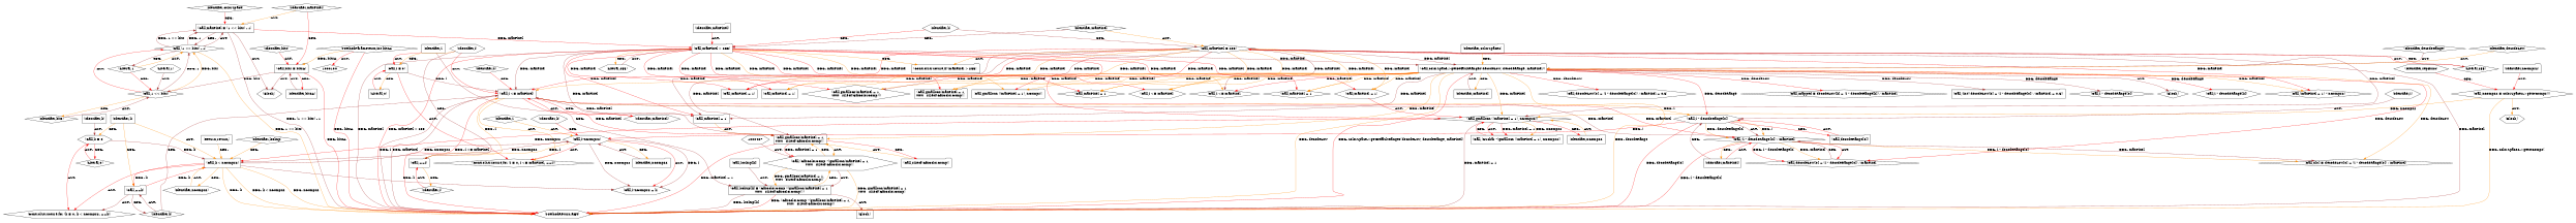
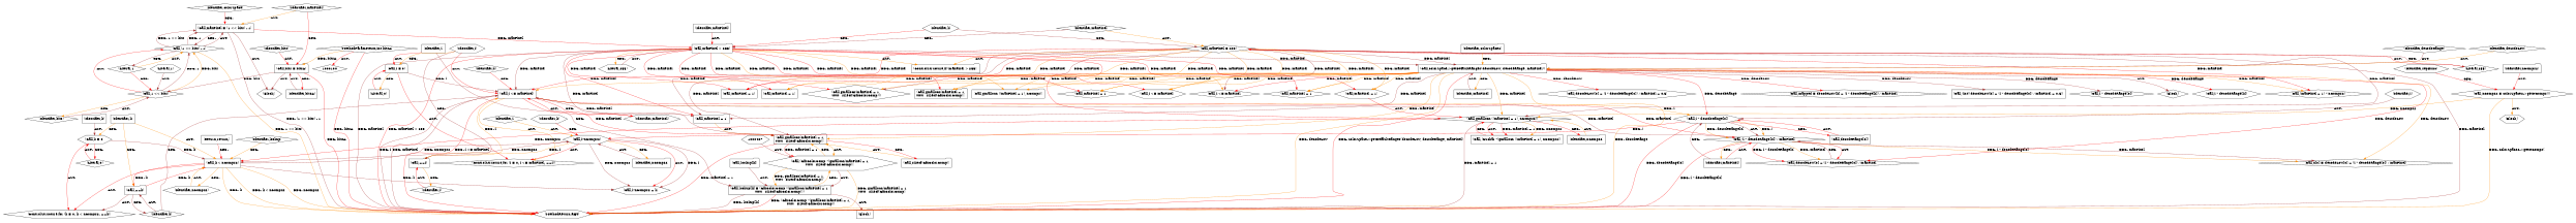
  digraph {
    node [shape=folder]
    edge [color=red]
    n1 [label="(Call,gmallocn(maxPixel + 1,\n\t\t\t\t\t   sizeof(GfxColorComp)))"]
    n2 [label="(Call,(GfxColorComp *)gmallocn(maxPixel + 1,\n\t\t\t\t\t   sizeof(GfxColorComp)))" shape=hexagon]
    n3 [label="(MethodReturn,RET)" shape=hexagon]
    n4 [label="(Call,sizeof(GfxColorComp))"]
    n5 [label="(Call,lookup[k] = (GfxColorComp *)gmallocn(maxPixel + 1,\n\t\t\t\t\t   sizeof(GfxColorComp)))"]
    n6 [label="(Call,i <= maxPixel)"]
    n7 [label="(Call,i * decodeRange[0])" shape=hexagon]
    n8 [label="(Call,(i * decodeRange[0]) / maxPixel)" shape=diamond]
    n9 [label="(ControlStructure,for (i = 0; i <= maxPixel; ++i))" shape=diamond]
    n10 [label="(Call,maxPixel + 1)"]
    n11 [label="(Identifier,maxPixel)" shape=hexagon]
    n12 [label="(Call,i*nComps2)" shape=hexagon]
    n13 [label="(Call,decodeRange[0])"]
    n14 [label="(Call,x[0] = decodeLow[0] + (i * decodeRange[0]) / maxPixel)" shape=diamond]
    n15 [label="(Call,decodeLow[0] + (i * decodeRange[0]) / maxPixel)" shape=diamond]
    n16 [label="(Identifier,maxPixel)"]
    n17 [label="(Call,++i)"]
    n18 [label="(Identifier,i)" shape=diamond]
    n19 [label="(Call,k < nComps2)"]
    n20 [label="(Call,i*nComps2 + k)" shape=hexagon]
    n21 [label="(Identifier,nComps2)"]
    n22 [label="(Call,++k)"]
    n23 [label="(Identifier,nComps2)" shape=hexagon]
    n24 [label="(ControlStructure,for (k = 0; k < nComps2; ++k))" shape=hexagon]
    n25 [label="(Call,colorSpace->getDefaultRanges(decodeLow, decodeRange, maxPixel))"]
    n26 [label="(Call,gmallocn ((maxPixel + 1), nComps2))" shape=diamond]
    n27 [label="(Call,maxPixel + 1)"]
    n28 [label="(Call,maxPixel + 1)"]
    n29 [label="(Call,gmallocn(maxPixel + 1,\n \t\t\t\t\t   sizeof(GfxColorComp)))" shape=diamond]
    n30 [label="(Call,gmallocn(maxPixel + 1,\n\t\t\t\t\t   sizeof(GfxColorComp)))"]
    n31 [label="(Call,decodeLow[0] + (i * decodeRange[0]) / maxPixel + 0.5)" shape=hexagon]
    n32 [label="(Call,mapped = decodeLow[k] + (i * decodeRange[k]) / maxPixel)" shape=diamond]
    n33 [label="(Call,(int)(decodeLow[0] + (i * decodeRange[0]) / maxPixel + 0.5))"]
    n34 [label="(Call,i * decodeRange[0])" shape=diamond]
    n35 [label="(Block,)" shape=diamond]
    n36 [label="(Call,gmallocn ((maxPixel + 1), nComps))"]
    n37 [label="(Call,i * decodeRange[k])" shape=hexagon]
    n38 [label="(Identifier,maxPixel)"]
    n39 [label="(Call,maxPixel + 1)" shape=hexagon]
    n40 [label="(Call,(maxPixel + 1) * nComps2)" shape=diamond]
    n41 [label="(Call,maxPixel + 1)" shape=diamond]
    n42 [label="(Call,i <= maxPixel)" shape=hexagon]
    n43 [label="(Call,i <= maxPixel)" shape=diamond]
    n44 [label="(Call,maxPixel + 1)" shape=diamond]
    n45 [label="(Call,(Guchar *)gmallocn ((maxPixel + 1), nComps2))"]
    n46 [label="(Identifier,nComps2)"]
    n47 [label="(Call,maxPixel = 255)" shape=diamond]
    n48 [label="(Literal,255)" shape=diamond]
    n49 [label="(ControlStructure,if (maxPixel > 255))"]
    n50 [label="(Call,maxPixel > 255)"]
    n51 [label="(Literal,255)" shape=hexagon]
    n52 [label="(Call,maxPixel = (1 << bits) - 1)"]
    n53 [label="(Call,(1 << bits) - 1)" shape=diamond]
    n54 [label="(Block,)" shape=hexagon]
    n55 [label="(Literal,1)" shape=diamond]
    n56 [label="(Call,1 << bits)" shape=diamond]
    n57 [label="(Identifier,bits)" shape=diamond]
    n58 [label="(Call,bits = bitsA)"]
    n59 [label="(Identifier,bitsA)"]
    n60 [label="(MethodParameterIn,int bitsA)" shape=diamond]
    1000100 [shape=diamond]
    n62 [label="(Identifier,k)" shape=diamond]
    n63 [label="(Call,k = 0)" shape=hexagon]
    n64 [label="(Literal,0)" shape=diamond]
    n65 [label="(Call,nComps2 = colorSpace2->getNComps())" shape=hexagon]
    n66 [label="(Block,)" shape=hexagon]
    n67 [label="(Call,i = 0)"]
    n68 [label="(Literal,0)"]
    n69 [label="(Block,)"]
    n70 [label="(Identifier,sepFunc)" shape=hexagon]
    n71 [label="(Identifier,i)" shape=diamond]
    n72 [label="(Identifier,maxPixel)"]
    n73 [label="(Identifier,i)"]
    n74 [label="(Identifier,k)" shape=hexagon]
    n75 [label="(Identifier,i)" shape=hexagon]
    n76 [label="(Identifier,k)" shape=hexagon]
    n77 [label="(Identifier,colorSpace2)"]
    n78 [label="(Identifier,decodeRange)" shape=diamond]
    n79 [label="(Identifier,decodeLow)" shape=diamond]
    n80 [label="(Identifier,maxPixel)" shape=diamond]
    n81 [label="(Identifier,maxPixel)" shape=diamond]
    n82 [label="(Identifier,x)" shape=diamond]
    n83 [label="(Identifier,k)"]
    n84 [label="(Identifier,i)" shape=hexagon]
    n85 [label="(Identifier,colorSpace)" shape=diamond]
    n86 [label="(Literal,1)" shape=hexagon]
    n87 [label="(Call,lookup[k])"]
    n88 [label="(Return,return;)"]
    n89 [label="(Identifier,bits)" shape=diamond]
    n90 [label="(Identifier,lookup)" shape=diamond]
    n91 [label="(Identifier,nComps2)"]
    n92 [label="(Identifier,k)"]
    1000427 [shape=hexagon]
    n1 -> n2 [color=darkorange label="AST: "]
    n1 -> n2 [label="DDG: maxPixel + 1"]
    n1 -> n3 [label="DDG: maxPixel + 1"]
    n1 -> n4 [label="CFG: "]
    n2 -> n1 [color=darkorange label="CFG: "]
    n2 -> n3 [color=darkorange label="DDG: gmallocn(maxPixel + 1,\n\t\t\t\t\t   sizeof(GfxColorComp))"]
    n2 -> n5 [color=brown label="AST: "]
    n2 -> n5 [color=darkorange label="DDG: gmallocn(maxPixel + 1,\n\t\t\t\t\t   sizeof(GfxColorComp))"]
    n4 -> n1 [color=darkorange label="AST: "]
    n5 -> n2 [color=darkorange label="CFG: "]
    n5 -> n3 [label="DDG: (GfxColorComp *)gmallocn(maxPixel + 1,\n\t\t\t\t\t   sizeof(GfxColorComp))"]
    n5 -> n3 [color=brown label="DDG: lookup[k]"]
    n5 -> n69 [color=brown label="AST: "]
    n6 -> n1 [label="DDG: maxPixel"]
    n6 -> n3 [color=brown label="DDG: maxPixel"]
    n6 -> n3 [label="DDG: i <= maxPixel"]
    n6 -> n3 [color=brown label="DDG: i"]
    n6 -> n7 [color=darkorange label="DDG: i"]
    n6 -> n8 [label="DDG: maxPixel"]
    n6 -> n9 [color=darkorange label="AST: "]
    n6 -> n10 [color=brown label="DDG: maxPixel"]
    n6 -> n11 [label="CFG: "]
    n7 -> n3 [label="DDG: decodeRange[0]"]
    n7 -> n8 [color=brown label="AST: "]
    n7 -> n8 [color=darkorange label="DDG: i"]
    n7 -> n8 [color=darkorange label="DDG: decodeRange[0]"]
    n7 -> n12 [label="DDG: i"]
    n7 -> n13 [label="CFG: "]
    n8 -> n3 [label="DDG: i * decodeRange[0]"]
    n8 -> n6 [color=brown label="DDG: maxPixel"]
    n8 -> n14 [color=darkorange label="DDG: i * decodeRange[0]"]
    n8 -> n14 [color=brown label="DDG: maxPixel"]
    n8 -> n15 [label="AST: "]
    n8 -> n15 [label="DDG: i * decodeRange[0]"]
    n8 -> n15 [color=darkorange label="DDG: maxPixel"]
    n8 -> n16 [color=darkorange label="CFG: "]
    n10 -> n1 [color=darkorange label="AST: "]
    n11 -> n6 [label="AST: "]
    n12 -> n9 [label="AST: "]
    n12 -> n17 [color=darkorange label="DDG: i"]
    n12 -> n19 [color=brown label="DDG: nComps2"]
    n12 -> n20 [label="AST: "]
    n12 -> n20 [color=brown label="DDG: i"]
    n12 -> n20 [color=brown label="DDG: nComps2"]
    n12 -> n21 [color=darkorange label="CFG: "]
    n13 -> n7 [label="AST: "]
    n15 -> n8 [color=brown label="CFG: "]
    n16 -> n7 [color=brown label="CFG: "]
    n16 -> n8 [label="AST: "]
    n17 -> n6 [color=darkorange label="DDG: i"]
    n17 -> n18 [color=darkorange label="CFG: "]
    n18 -> n17 [label="AST: "]
    n19 -> n3 [color=darkorange label="DDG: k < nComps2"]
    n19 -> n3 [color=darkorange label="DDG: nComps2"]
    n19 -> n3 [color=darkorange label="DDG: k"]
    n19 -> n12 [color=brown label="DDG: nComps2"]
    n19 -> n20 [color=brown label="DDG: k"]
    n19 -> n22 [label="DDG: k"]
    n19 -> n23 [color=darkorange label="CFG: "]
    n19 -> n24 [label="AST: "]
    n21 -> n12 [color=brown label="AST: "]
    n22 -> n19 [label="DDG: k"]
    n22 -> n24 [color=brown label="AST: "]
    n22 -> n62 [color=brown label="CFG: "]
    n23 -> n19 [color=darkorange label="AST: "]
    n25 -> n1 [color=darkorange label="DDG: maxPixel"]
    n25 -> n3 [color=darkorange label="DDG: decodeLow"]
    n25 -> n3 [label="DDG: colorSpace->getDefaultRanges(decodeLow, decodeRange, maxPixel)"]
    n25 -> n3 [color=darkorange label="DDG: decodeRange"]
    n25 -> n6 [color=darkorange label="DDG: maxPixel"]
    n25 -> n7 [label="DDG: decodeRange"]
    n25 -> n10 [color=brown label="DDG: maxPixel"]
    n25 -> n14 [color=darkorange label="DDG: decodeLow"]
    n25 -> n15 [label="DDG: decodeLow"]
    n25 -> n26 [color=darkorange label="DDG: maxPixel"]
    n25 -> n27 [label="DDG: maxPixel"]
    n25 -> n28 [color=darkorange label="DDG: maxPixel"]
    n25 -> n29 [color=darkorange label="DDG: maxPixel"]
    n25 -> n30 [color=darkorange label="DDG: maxPixel"]
    n25 -> n31 [label="DDG: decodeLow"]
    n25 -> n32 [label="DDG: decodeLow"]
    n25 -> n33 [color=brown label="DDG: decodeLow"]
    n25 -> n34 [color=brown label="DDG: decodeRange"]
    n25 -> n35 [color=brown label="AST: "]
    n25 -> n36 [color=darkorange label="DDG: maxPixel"]
    n25 -> n37 [label="DDG: decodeRange"]
    n25 -> n38 [color=darkorange label="CFG: "]
    n25 -> n39 [color=darkorange label="DDG: maxPixel"]
    n25 -> n40 [color=darkorange label="DDG: maxPixel"]
    n25 -> n41 [color=darkorange label="DDG: maxPixel"]
    n25 -> n42 [color=darkorange label="DDG: maxPixel"]
    n25 -> n43 [label="DDG: maxPixel"]
    n25 -> n44 [color=darkorange label="DDG: maxPixel"]
    n26 -> n3 [color=brown label="DDG: maxPixel + 1"]
    n26 -> n19 [label="DDG: nComps2"]
    n26 -> n45 [label="AST: "]
    n26 -> n45 [label="DDG: maxPixel + 1"]
    n26 -> n45 [color=darkorange label="DDG: nComps2"]
    n26 -> n46 [label="CFG: "]
    n38 -> n25 [color=brown label="AST: "]
    n39 -> n26 [label="AST: "]
    n45 -> n26 [label="CFG: "]
    n46 -> n26 [color=darkorange label="AST: "]
    n47 -> n1 [color=brown label="DDG: maxPixel"]
    n47 -> n3 [color=brown label="DDG: maxPixel"]
    n47 -> n6 [label="DDG: maxPixel"]
    n47 -> n10 [color=brown label="DDG: maxPixel"]
    n47 -> n25 [color=brown label="DDG: maxPixel"]
    n47 -> n26 [color=brown label="DDG: maxPixel"]
    n47 -> n27 [label="DDG: maxPixel"]
    n47 -> n28 [color=darkorange label="DDG: maxPixel"]
    n47 -> n29 [color=brown label="DDG: maxPixel"]
    n47 -> n30 [color=darkorange label="DDG: maxPixel"]
-   n47 -> n36 [label="DDG: maxPixel"]
+   n47 -> n36 [color=darkorange label="DDG: maxPixel"]
    n47 -> n39 [color=darkorange label="DDG: maxPixel"]
    n47 -> n40 [label="DDG: maxPixel"]
    n47 -> n41 [color=darkorange label="DDG: maxPixel"]
    n47 -> n42 [color=darkorange label="DDG: maxPixel"]
    n47 -> n43 [color=brown label="DDG: maxPixel"]
    n47 -> n44 [color=darkorange label="DDG: maxPixel"]
    n47 -> n48 [color=brown label="CFG: "]
    n47 -> n49 [color=darkorange label="AST: "]
    n48 -> n47 [label="AST: "]
    n50 -> n1 [color=brown label="DDG: maxPixel"]
    n50 -> n3 [label="DDG: maxPixel > 255"]
    n50 -> n3 [color=brown label="DDG: maxPixel"]
    n50 -> n6 [color=brown label="DDG: maxPixel"]
    n50 -> n10 [label="DDG: maxPixel"]
    n50 -> n25 [color=brown label="DDG: maxPixel"]
    n50 -> n26 [label="DDG: maxPixel"]
    n50 -> n27 [label="DDG: maxPixel"]
    n50 -> n28 [label="DDG: maxPixel"]
    n50 -> n29 [label="DDG: maxPixel"]
    n50 -> n30 [label="DDG: maxPixel"]
    n50 -> n36 [color=darkorange label="DDG: maxPixel"]
    n50 -> n39 [label="DDG: maxPixel"]
    n50 -> n41 [label="DDG: maxPixel"]
    n50 -> n42 [label="DDG: maxPixel"]
    n50 -> n43 [color=darkorange label="DDG: maxPixel"]
    n50 -> n44 [label="DDG: maxPixel"]
-   n50 -> n49 [color=darkorange label="CFG: "]
+   n50 -> n49 [color=darkorange label="AST: "]
    n50 -> n51 [color=darkorange label="CFG: "]
    n51 -> n50 [color=brown label="AST: "]
    n52 -> n3 [color=brown label="DDG: (1 << bits) - 1"]
    n52 -> n50 [label="DDG: maxPixel"]
    n52 -> n53 [color=brown label="CFG: "]
    n52 -> n54 [color=brown label="AST: "]
    n53 -> n3 [color=darkorange label="DDG: 1 << bits"]
    n53 -> n52 [color=brown label="AST: "]
    n53 -> n52 [color=brown label="DDG: 1 << bits"]
    n53 -> n52 [color=brown label="DDG: 1"]
    n53 -> n55 [color=brown label="CFG: "]
    n55 -> n53 [color=darkorange label="AST: "]
    n55 -> n56 [label="CFG: "]
    n56 -> n53 [label="AST: "]
    n56 -> n53 [color=brown label="DDG: 1"]
    n56 -> n53 [color=darkorange label="DDG: bits"]
    n56 -> n57 [color=darkorange label="CFG: "]
    n57 -> n56 [color=brown label="AST: "]
    n58 -> n3 [label="DDG: bitsA"]
    n58 -> n54 [color=brown label="AST: "]
    n58 -> n56 [color=brown label="DDG: bits"]
    n58 -> n59 [label="CFG: "]
    n59 -> n58 [color=brown label="AST: "]
    n60 -> n3 [label="DDG: bitsA"]
    n60 -> n58 [color=darkorange label="DDG: bitsA"]
    n60 -> 1000100 [label="AST: "]
    n62 -> n6 [color=brown label="CFG: "]
    n62 -> n22 [color=brown label="AST: "]
    n63 -> n19 [color=brown label="DDG: k"]
    n63 -> n24 [label="AST: "]
    n63 -> n64 [label="CFG: "]
    n64 -> n63 [label="AST: "]
    n65 -> n3 [color=darkorange label="DDG: colorSpace2->getNComps()"]
    n65 -> n26 [color=darkorange label="DDG: nComps2"]
    n65 -> n66 [color=darkorange label="AST: "]
    n67 -> n6 [color=brown label="DDG: i"]
    n67 -> n9 [label="AST: "]
    n67 -> n68 [color=darkorange label="CFG: "]
    n68 -> n67 [label="AST: "]
    n70 -> n65 [label="CFG: "]
    n71 -> n12 [color=darkorange label="AST: "]
    n72 -> n50 [label="AST: "]
    n73 -> n5 [color=brown label="CFG: "]
    n73 -> n67 [label="AST: "]
    n74 -> n12 [label="CFG: "]
    n75 -> n7 [color=brown label="AST: "]
    n76 -> n47 [color=brown label="CFG: "]
    n76 -> n50 [label="CFG: "]
    n77 -> n25 [color=darkorange label="CFG: "]
    n78 -> n25 [color=brown label="AST: "]
    n79 -> n25 [color=darkorange label="AST: "]
    n80 -> n52 [color=darkorange label="AST: "]
    n80 -> n58 [label="CFG: "]
    n81 -> n47 [color=darkorange label="AST: "]
    n81 -> n50 [color=brown label="CFG: "]
    n82 -> n6 [label="CFG: "]
    n83 -> n19 [color=darkorange label="AST: "]
    n83 -> n22 [color=darkorange label="CFG: "]
    n83 -> n63 [color=darkorange label="CFG: "]
    n84 -> n6 [label="AST: "]
    n84 -> n17 [color=brown label="CFG: "]
    n84 -> n67 [color=darkorange label="CFG: "]
    n85 -> n52 [label="CFG: "]
    n86 -> n56 [color=brown label="AST: "]
    n87 -> n5 [color=brown label="AST: "]
-   n88 -> n19 [color=darkorange label="CFG: "]
+   n88 -> n19 [label="CFG: "]
    n89 -> n58 [label="AST: "]
    n90 -> n19 [color=darkorange label="CFG: "]
    n91 -> n65 [label="AST: "]
    n92 -> n63 [color=brown label="AST: "]
    1000427 -> n2 [color=brown label="AST: "]
  }
